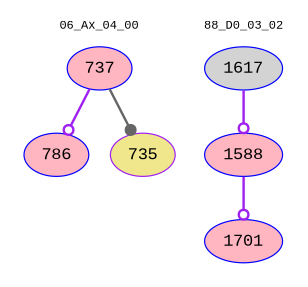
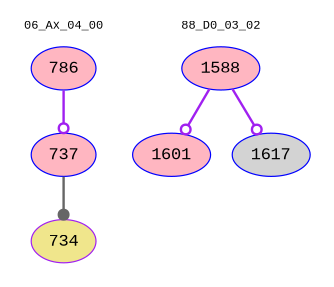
  digraph {
    fontname="Liberation Mono"
    node [color=blue fillcolor=lightpink fontname="Liberation Mono" style=filled]
    edge [arrowhead=odot color=purple fontname="Liberation Mono" style=bold]
    n1 [label=737]
    n2 [label=786]
-   n3 [color=purple fillcolor=khaki label=735]
+   n3 [color=purple fillcolor=khaki label=734]
    n4 [label=1588]
-   n5 [label=1701]
+   n5 [label=1601]
    n6 [fillcolor=lightgrey label=1617]
    subgraph cluster_1 {
      color=white
      fontsize=10
      label="06_Ax_04_00"
      n1
      n2
      n3
    }
    subgraph cluster_2 {
      color=white
      fontsize=10
      label="88_D0_03_02"
      n4
      n5
      n6
    }
-   n1 -> n2
+   n2 -> n1
    n1 -> n3 [arrowhead=dot color=gray40]
    n4 -> n5
-   n6 -> n4
+   n4 -> n6
  }
